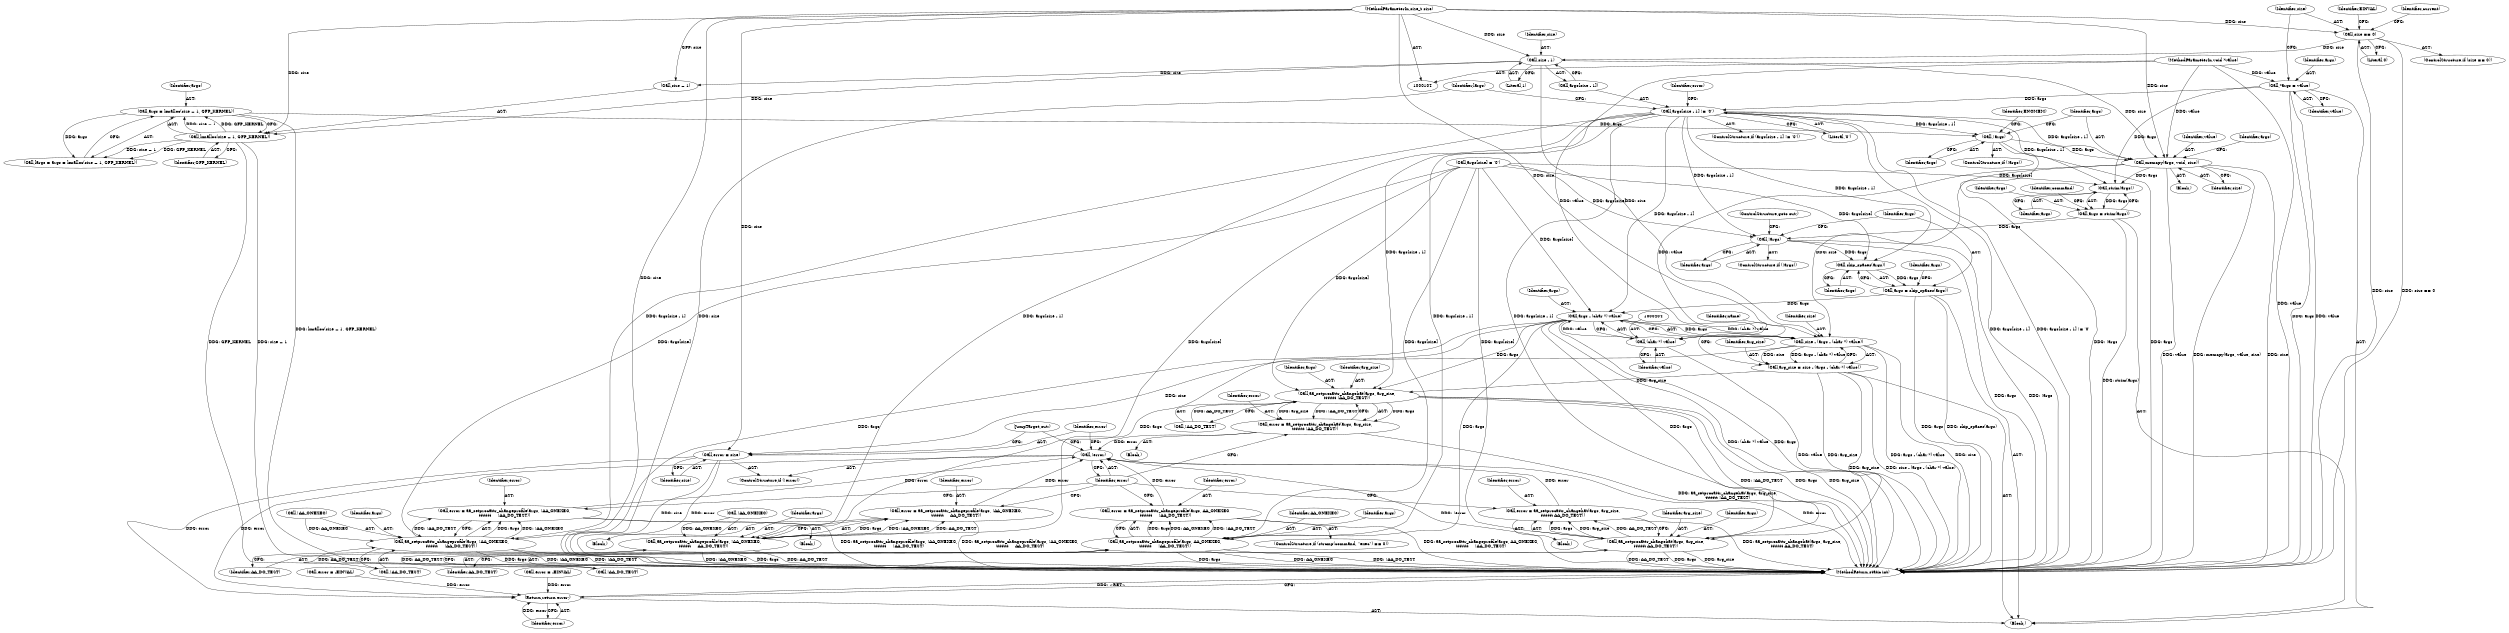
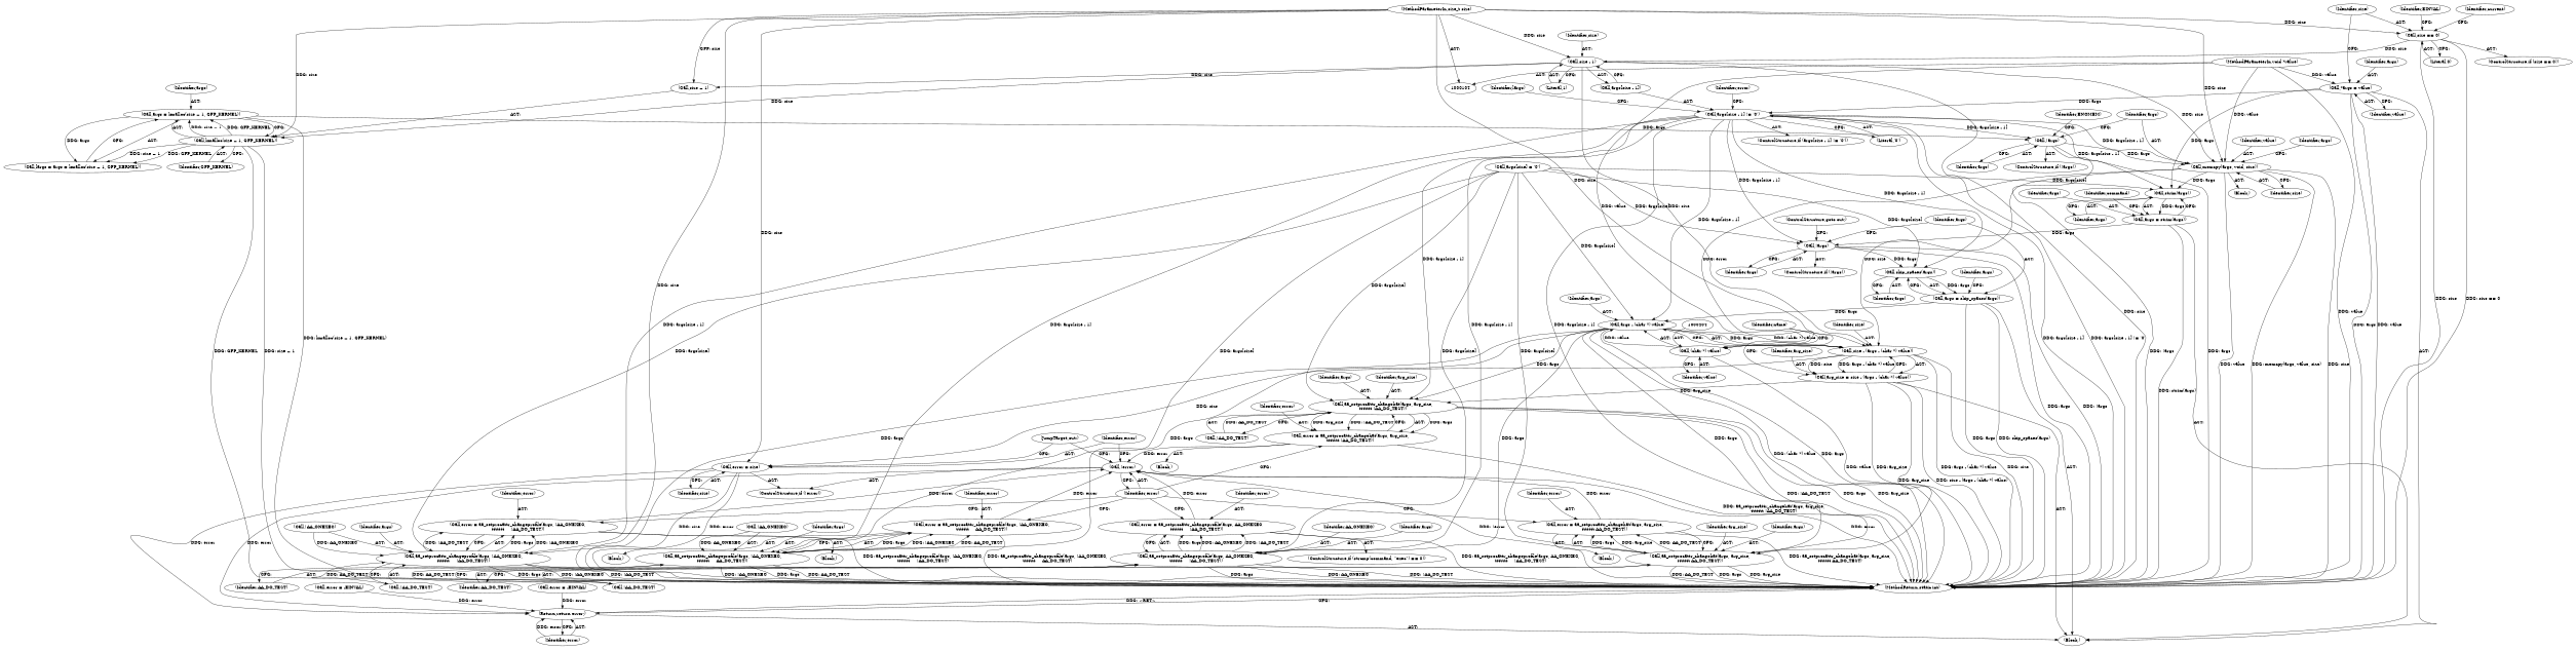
  digraph {
    n1 [label="(Call,memcpy(args, void, size))"]
    n2 [label="(Call,strim(args))"]
    n3 [label="(Call,size - (args - (char *) value))"]
    n4 [label="(Call,(char *) value)"]
    n5 [label="(MethodReturn,static int)"]
    n6 [label="(Block,)"]
    n7 [label="(Identifier,size)"]
    n8 [label="(Call,args = strim(args))"]
    n9 [label="(Identifier,args)"]
    n10 [label="(Call,args - (char *) value)"]
    n11 [label="(Call,error = size)"]
    n12 [label="(Call,arg_size = size - (args - (char *) value))"]
    n13 [label="(Identifier,value)"]
    n14 [label="(Return,return error;)"]
    n15 [label="(Call,!args)"]
    n16 [label="(ControlStructure,if (!args))"]
    n17 [label="(Identifier,args)"]
    n18 [label="(Call,args[size - 1] != '\0')"]
    n19 [label="(Call,!args)"]
    n20 [label="(Call,skip_spaces(args))"]
    n21 [label="(Call,aa_setprocattr_changehat(args, arg_size,\n\t\t\t\t\t\t\t !AA_DO_TEST))"]
    n22 [label="(Call,aa_setprocattr_changehat(args, arg_size,\n\t\t\t\t\t\t\t AA_DO_TEST))"]
    n23 [label="(Call,aa_setprocattr_changeprofile(args, !AA_ONEXEC,\n\t\t\t\t\t\t\t     !AA_DO_TEST))"]
    n24 [label="(Call,aa_setprocattr_changeprofile(args, !AA_ONEXEC,\n\t\t\t\t\t\t\t     AA_DO_TEST))"]
    n25 [label="(Call,aa_setprocattr_changeprofile(args, AA_ONEXEC,\n\t\t\t\t\t\t\t     !AA_DO_TEST))"]
    n26 [label="(ControlStructure,if (args[size - 1] != '\0'))"]
    n27 [label="(Literal,'\0')"]
    n28 [label="(Identifier,args)"]
    n29 [label="(ControlStructure,if (!args))"]
    n30 [label="(Call,args = skip_spaces(args))"]
    n31 [label="(Identifier,args)"]
    n32 [label="(Call,error = aa_setprocattr_changehat(args, arg_size,\n\t\t\t\t\t\t\t !AA_DO_TEST))"]
    n33 [label="(Call,!AA_DO_TEST)"]
    n34 [label="(Call,error = aa_setprocattr_changehat(args, arg_size,\n\t\t\t\t\t\t\t AA_DO_TEST))"]
    n35 [label="(Identifier,AA_DO_TEST)"]
    n36 [label="(Call,error = aa_setprocattr_changeprofile(args, !AA_ONEXEC,\n\t\t\t\t\t\t\t     !AA_DO_TEST))"]
    n37 [label="(Call,!AA_DO_TEST)"]
    n38 [label="(Call,error = aa_setprocattr_changeprofile(args, !AA_ONEXEC,\n\t\t\t\t\t\t\t     AA_DO_TEST))"]
    n39 [label="(Identifier,AA_DO_TEST)"]
    n40 [label="(Call,error = aa_setprocattr_changeprofile(args, AA_ONEXEC,\n\t\t\t\t\t\t\t     !AA_DO_TEST))"]
    n41 [label="(Call,!AA_DO_TEST)"]
    n42 [label="(Call,*args = value)"]
    n43 [label="(Block,)"]
    n44 [label="(Identifier,value)"]
    n45 [label="(MethodParameterIn,void *value)"]
    1000104
    n47 [label="(Call,args = kmalloc(size + 1, GFP_KERNEL))"]
    n48 [label="(Call,kmalloc(size + 1, GFP_KERNEL))"]
    n49 [label="(Call,largs = args = kmalloc(size + 1, GFP_KERNEL))"]
    n50 [label="(Identifier,GFP_KERNEL)"]
    n51 [label="(Call,size - 1)"]
    n52 [label="(Literal,1)"]
    n53 [label="(Call,size + 1)"]
    n54 [label="(Call,args[size - 1])"]
    n55 [label="(Call,size == 0)"]
    n56 [label="(ControlStructure,if (size == 0))"]
    n57 [label="(Literal,0)"]
    n58 [label="(MethodParameterIn,size_t size)"]
    n59 [label="(ControlStructure,if (!error))"]
    n60 [label="(Identifier,size)"]
    n61 [label="(Call,!error)"]
    n62 [label="(Block,)"]
    n63 [label="(Identifier,error)"]
    n64 [label="(Identifier,error)"]
    n65 [label="(Block,)"]
    n66 [label="(Block,)"]
    n67 [label="(Block,)"]
    n68 [label="(ControlStructure,if (strcmp(command, \"exec\") == 0))"]
    n69 [label="(Identifier,args)"]
    n70 [label="(Identifier,args)"]
    n71 [label="(Identifier,size)"]
    n72 [label="(Identifier,error)"]
    n73 [label="(Identifier,arg_size)"]
    n74 [label="(Identifier,arg_size)"]
    n75 [label="(Identifier,args)"]
    n76 [label="(Identifier,error)"]
    n77 [label="(Identifier,args)"]
    n78 [label="(Identifier,value)"]
    n79 [label="(Identifier,EINVAL)"]
    n80 [label="(Identifier,largs)"]
    n81 [label="(Identifier,name)"]
    n82 [label="(Identifier,args)"]
    n83 [label="(JumpTarget,out:)"]
    n84 [label="(Identifier,args)"]
    n85 [label="(Identifier,error)"]
    n86 [label="(Call,error = -EINVAL)"]
    n87 [label="(Identifier,current)"]
    n88 [label="(Call,!AA_ONEXEC)"]
    n89 [label="(Identifier,error)"]
    n90 [label="(Identifier,error)"]
    n91 [label="(Identifier,args)"]
    n92 [label="(Identifier,args)"]
    n93 [label="(Call,error = -EINVAL)"]
    n94 [label="(Call,!AA_ONEXEC)"]
    n95 [label="(Identifier,args)"]
    n96 [label="(Call,args[size] = '\0')"]
    n97 [label="(Identifier,args)"]
    n98 [label="(Identifier,args)"]
    n99 [label="(ControlStructure,goto out;)"]
    n100 [label="(Identifier,args)"]
    n101 [label="(Identifier,error)"]
    n102 [label="(Identifier,args)"]
    n103 [label="(Identifier,size)"]
    n104 [label="(Identifier,ENOMEM)"]
    n105 [label="(Identifier,error)"]
    n106 [label="(Identifier,AA_ONEXEC)"]
    n107 [label="(Identifier,size)"]
    n108 [label="(Identifier,arg_size)"]
    n109 [label="(Identifier,command)"]
    1000204
    n1 -> n2 [label="DDG: args"]
    n1 -> n3 [label="DDG: size"]
-   n1 -> n4 [label="DDG: value"]
+   n1 -> n4 [label="DDG: error"]
    n1 -> n5 [label="DDG: size"]
    n1 -> n5 [label="DDG: value"]
    n1 -> n5 [label="DDG: memcpy(args, value, size)"]
    n1 -> n6 [label="AST: "]
    n1 -> n7 [label="CFG: "]
    n2 -> n8 [label="AST: "]
    n2 -> n8 [label="DDG: args"]
    n2 -> n9 [label="CFG: "]
    n3 -> n5 [label="DDG: args - (char *) value"]
    n3 -> n5 [label="DDG: size"]
    n3 -> n10 [label="CFG: "]
    n3 -> n11 [label="DDG: size"]
    n3 -> n12 [label="AST: "]
    n3 -> n12 [label="DDG: size"]
    n3 -> n12 [label="DDG: args - (char *) value"]
    n4 -> n5 [label="DDG: value"]
    n4 -> n10 [label="AST: "]
    n4 -> n10 [label="DDG: value"]
    n4 -> n13 [label="CFG: "]
    n5 -> n14 [label="CFG: "]
    n7 -> n1 [label="AST: "]
    n8 -> n2 [label="CFG: "]
    n8 -> n5 [label="DDG: strim(args)"]
    n8 -> n19 [label="DDG: args"]
    n8 -> n43 [label="AST: "]
    n9 -> n2 [label="AST: "]
    n10 -> n3 [label="AST: "]
    n10 -> n3 [label="DDG: args"]
    n10 -> n3 [label="DDG: (char *) value"]
-   n10 -> n4 [label="CFG: "]
+   n81 -> n4 [label="CFG: "]
    n10 -> n5 [label="DDG: (char *) value"]
    n10 -> n5 [label="DDG: args"]
    n10 -> n21 [label="DDG: args"]
    n10 -> n22 [label="DDG: args"]
    n10 -> n23 [label="DDG: args"]
    n10 -> n24 [label="DDG: args"]
    n10 -> n25 [label="DDG: args"]
    n11 -> n5 [label="DDG: size"]
    n11 -> n5 [label="DDG: error"]
    n11 -> n14 [label="DDG: error"]
    n11 -> n59 [label="AST: "]
    n11 -> n60 [label="CFG: "]
    n12 -> n3 [label="CFG: "]
    n12 -> n5 [label="DDG: size - (args - (char *) value)"]
    n12 -> n5 [label="DDG: arg_size"]
    n12 -> n21 [label="DDG: arg_size"]
    n12 -> n22 [label="DDG: arg_size"]
    n12 -> n43 [label="AST: "]
    n13 -> n4 [label="AST: "]
    n14 -> n5 [label="DDG: <RET>"]
    n14 -> n43 [label="AST: "]
    n14 -> n64 [label="CFG: "]
    n15 -> n1 [label="DDG: args"]
    n15 -> n5 [label="DDG: args"]
    n15 -> n5 [label="DDG: !args"]
    n15 -> n16 [label="AST: "]
    n15 -> n17 [label="CFG: "]
    n17 -> n15 [label="AST: "]
    n18 -> n1 [label="DDG: args[size - 1]"]
    n18 -> n2 [label="DDG: args[size - 1]"]
    n18 -> n5 [label="DDG: args[size - 1]"]
    n18 -> n5 [label="DDG: args[size - 1] != '\0'"]
    n18 -> n10 [label="DDG: args[size - 1]"]
    n18 -> n15 [label="DDG: args[size - 1]"]
    n18 -> n19 [label="DDG: args[size - 1]"]
    n18 -> n20 [label="DDG: args[size - 1]"]
    n18 -> n21 [label="DDG: args[size - 1]"]
    n18 -> n22 [label="DDG: args[size - 1]"]
    n18 -> n23 [label="DDG: args[size - 1]"]
    n18 -> n24 [label="DDG: args[size - 1]"]
    n18 -> n25 [label="DDG: args[size - 1]"]
    n18 -> n26 [label="AST: "]
    n18 -> n27 [label="CFG: "]
    n19 -> n5 [label="DDG: !args"]
    n19 -> n5 [label="DDG: args"]
    n19 -> n20 [label="DDG: args"]
    n19 -> n28 [label="CFG: "]
    n19 -> n29 [label="AST: "]
    n20 -> n30 [label="AST: "]
    n20 -> n30 [label="DDG: args"]
    n20 -> n31 [label="CFG: "]
    n21 -> n5 [label="DDG: !AA_DO_TEST"]
    n21 -> n5 [label="DDG: args"]
    n21 -> n5 [label="DDG: arg_size"]
    n21 -> n32 [label="AST: "]
    n21 -> n32 [label="DDG: args"]
    n21 -> n32 [label="DDG: arg_size"]
    n21 -> n32 [label="DDG: !AA_DO_TEST"]
    n21 -> n33 [label="CFG: "]
    n22 -> n5 [label="DDG: arg_size"]
    n22 -> n5 [label="DDG: AA_DO_TEST"]
    n22 -> n5 [label="DDG: args"]
    n22 -> n34 [label="AST: "]
    n22 -> n34 [label="DDG: args"]
    n22 -> n34 [label="DDG: arg_size"]
    n22 -> n34 [label="DDG: AA_DO_TEST"]
    n22 -> n35 [label="CFG: "]
    n23 -> n5 [label="DDG: !AA_ONEXEC"]
    n23 -> n5 [label="DDG: !AA_DO_TEST"]
    n23 -> n5 [label="DDG: args"]
    n23 -> n36 [label="AST: "]
    n23 -> n36 [label="DDG: args"]
    n23 -> n36 [label="DDG: !AA_ONEXEC"]
    n23 -> n36 [label="DDG: !AA_DO_TEST"]
    n23 -> n37 [label="CFG: "]
    n24 -> n5 [label="DDG: !AA_ONEXEC"]
    n24 -> n5 [label="DDG: args"]
    n24 -> n5 [label="DDG: AA_DO_TEST"]
    n24 -> n38 [label="AST: "]
    n24 -> n38 [label="DDG: args"]
    n24 -> n38 [label="DDG: !AA_ONEXEC"]
    n24 -> n38 [label="DDG: AA_DO_TEST"]
    n24 -> n39 [label="CFG: "]
    n25 -> n5 [label="DDG: args"]
    n25 -> n5 [label="DDG: AA_ONEXEC"]
    n25 -> n5 [label="DDG: !AA_DO_TEST"]
    n25 -> n40 [label="AST: "]
    n25 -> n40 [label="DDG: args"]
    n25 -> n40 [label="DDG: AA_ONEXEC"]
    n25 -> n40 [label="DDG: !AA_DO_TEST"]
    n25 -> n41 [label="CFG: "]
    n27 -> n18 [label="AST: "]
    n28 -> n19 [label="AST: "]
    n30 -> n5 [label="DDG: skip_spaces(args)"]
    n30 -> n5 [label="DDG: args"]
    n30 -> n10 [label="DDG: args"]
    n30 -> n20 [label="CFG: "]
    n30 -> n43 [label="AST: "]
    n31 -> n20 [label="AST: "]
    n32 -> n5 [label="DDG: aa_setprocattr_changehat(args, arg_size,\n\t\t\t\t\t\t\t !AA_DO_TEST)"]
    n32 -> n21 [label="CFG: "]
    n32 -> n61 [label="DDG: error"]
    n32 -> n62 [label="AST: "]
    n33 -> n21 [label="AST: "]
    n33 -> n21 [label="DDG: AA_DO_TEST"]
    n34 -> n5 [label="DDG: aa_setprocattr_changehat(args, arg_size,\n\t\t\t\t\t\t\t AA_DO_TEST)"]
    n34 -> n22 [label="CFG: "]
    n34 -> n61 [label="DDG: error"]
    n34 -> n65 [label="AST: "]
    n35 -> n22 [label="AST: "]
    n36 -> n5 [label="DDG: aa_setprocattr_changeprofile(args, !AA_ONEXEC,\n\t\t\t\t\t\t\t     !AA_DO_TEST)"]
    n36 -> n23 [label="CFG: "]
    n36 -> n61 [label="DDG: error"]
    n36 -> n66 [label="AST: "]
    n37 -> n23 [label="AST: "]
    n37 -> n23 [label="DDG: AA_DO_TEST"]
    n38 -> n5 [label="DDG: aa_setprocattr_changeprofile(args, !AA_ONEXEC,\n\t\t\t\t\t\t\t     AA_DO_TEST)"]
    n38 -> n24 [label="CFG: "]
    n38 -> n61 [label="DDG: error"]
    n38 -> n67 [label="AST: "]
    n39 -> n24 [label="AST: "]
    n40 -> n5 [label="DDG: aa_setprocattr_changeprofile(args, AA_ONEXEC,\n\t\t\t\t\t\t\t     !AA_DO_TEST)"]
    n40 -> n25 [label="CFG: "]
    n40 -> n61 [label="DDG: error"]
    n40 -> n68 [label="AST: "]
    n41 -> n25 [label="AST: "]
    n41 -> n25 [label="DDG: AA_DO_TEST"]
    n42 -> n2 [label="DDG: args"]
    n42 -> n5 [label="DDG: value"]
    n42 -> n5 [label="DDG: args"]
    n42 -> n18 [label="DDG: args"]
    n42 -> n43 [label="AST: "]
    n42 -> n44 [label="CFG: "]
    n44 -> n42 [label="AST: "]
    n45 -> n1 [label="DDG: value"]
    n45 -> n4 [label="DDG: value"]
    n45 -> n5 [label="DDG: value"]
    n45 -> n42 [label="DDG: value"]
    n45 -> 1000104 [label="AST: "]
    n47 -> n5 [label="DDG: kmalloc(size + 1, GFP_KERNEL)"]
    n47 -> n15 [label="DDG: args"]
    n47 -> n48 [label="CFG: "]
    n47 -> n49 [label="AST: "]
    n47 -> n49 [label="DDG: args"]
    n48 -> n5 [label="DDG: GFP_KERNEL"]
    n48 -> n5 [label="DDG: size + 1"]
    n48 -> n47 [label="AST: "]
    n48 -> n47 [label="DDG: size + 1"]
    n48 -> n47 [label="DDG: GFP_KERNEL"]
    n48 -> n49 [label="DDG: size + 1"]
    n48 -> n49 [label="DDG: GFP_KERNEL"]
    n48 -> n50 [label="CFG: "]
    n49 -> n47 [label="CFG: "]
    n50 -> n48 [label="AST: "]
    n51 -> n1 [label="DDG: size"]
    n51 -> n3 [label="DDG: size"]
-   n80 -> n5 [label="DDG: size"]
+   n51 -> n5 [label="DDG: size"]
    n51 -> n48 [label="DDG: size"]
    n51 -> n52 [label="CFG: "]
    n51 -> n53 [label="DDG: size"]
    n51 -> n54 [label="AST: "]
    n52 -> n51 [label="AST: "]
    n53 -> n48 [label="AST: "]
    n54 -> n18 [label="AST: "]
    n54 -> n51 [label="CFG: "]
    n55 -> n5 [label="DDG: size"]
    n55 -> n5 [label="DDG: size == 0"]
    n55 -> n51 [label="DDG: size"]
    n55 -> n56 [label="AST: "]
    n55 -> n57 [label="CFG: "]
    n57 -> n55 [label="AST: "]
    n58 -> n1 [label="DDG: size"]
    n58 -> n3 [label="DDG: size"]
    n58 -> n5 [label="DDG: size"]
    n58 -> n11 [label="DDG: size"]
    n58 -> 1000104 [label="AST: "]
    n58 -> n48 [label="DDG: size"]
    n58 -> n51 [label="DDG: size"]
    n58 -> n53 [label="GFP: size"]
    n58 -> n55 [label="DDG: size"]
    n60 -> n11 [label="AST: "]
    n61 -> n5 [label="DDG: error"]
    n61 -> n5 [label="DDG: !error"]
    n61 -> n14 [label="DDG: error"]
    n61 -> n59 [label="AST: "]
    n61 -> n63 [label="CFG: "]
    n63 -> n32 [label="CFG: "]
    n63 -> n34 [label="CFG: "]
    n63 -> n36 [label="CFG: "]
    n63 -> n38 [label="CFG: "]
    n63 -> n40 [label="CFG: "]
    n63 -> n61 [label="AST: "]
    n64 -> n14 [label="AST: "]
    n64 -> n14 [label="DDG: error"]
    n69 -> n8 [label="AST: "]
    n70 -> n30 [label="CFG: "]
    n71 -> n51 [label="AST: "]
    n72 -> n38 [label="AST: "]
    n73 -> n22 [label="AST: "]
    n74 -> n12 [label="AST: "]
    n75 -> n19 [label="CFG: "]
    n75 -> n30 [label="AST: "]
    n76 -> n34 [label="AST: "]
    n77 -> n1 [label="AST: "]
    n77 -> n15 [label="CFG: "]
    n78 -> n1 [label="AST: "]
    n79 -> n55 [label="CFG: "]
    n80 -> n18 [label="CFG: "]
    n81 -> n12 [label="CFG: "]
    n82 -> n23 [label="AST: "]
    n83 -> n11 [label="CFG: "]
    n83 -> n61 [label="CFG: "]
    n84 -> n22 [label="AST: "]
    n85 -> n11 [label="AST: "]
    n85 -> n61 [label="CFG: "]
    n86 -> n14 [label="DDG: error"]
    n87 -> n55 [label="CFG: "]
    n88 -> n24 [label="AST: "]
    n88 -> n24 [label="DDG: AA_ONEXEC"]
    n89 -> n18 [label="CFG: "]
    n90 -> n36 [label="AST: "]
    n91 -> n42 [label="AST: "]
    n92 -> n24 [label="AST: "]
    n93 -> n14 [label="DDG: error"]
    n94 -> n23 [label="AST: "]
    n94 -> n23 [label="DDG: AA_ONEXEC"]
    n95 -> n21 [label="AST: "]
    n96 -> n2 [label="DDG: args[size]"]
    n96 -> n10 [label="DDG: args[size]"]
    n96 -> n19 [label="DDG: args[size]"]
    n96 -> n20 [label="DDG: args[size]"]
    n96 -> n21 [label="DDG: args[size]"]
    n96 -> n22 [label="DDG: args[size]"]
    n96 -> n23 [label="DDG: args[size]"]
    n96 -> n24 [label="DDG: args[size]"]
    n96 -> n25 [label="DDG: args[size]"]
    n97 -> n10 [label="AST: "]
    n98 -> n47 [label="AST: "]
    n99 -> n19 [label="CFG: "]
    n100 -> n1 [label="CFG: "]
    n101 -> n40 [label="AST: "]
    n102 -> n25 [label="AST: "]
    n103 -> n3 [label="AST: "]
    n104 -> n15 [label="CFG: "]
    n105 -> n32 [label="AST: "]
    n106 -> n25 [label="AST: "]
    n107 -> n42 [label="CFG: "]
    n107 -> n55 [label="AST: "]
    n108 -> n21 [label="AST: "]
    n109 -> n8 [label="CFG: "]
    1000204 -> n4 [label="AST: "]
  }
